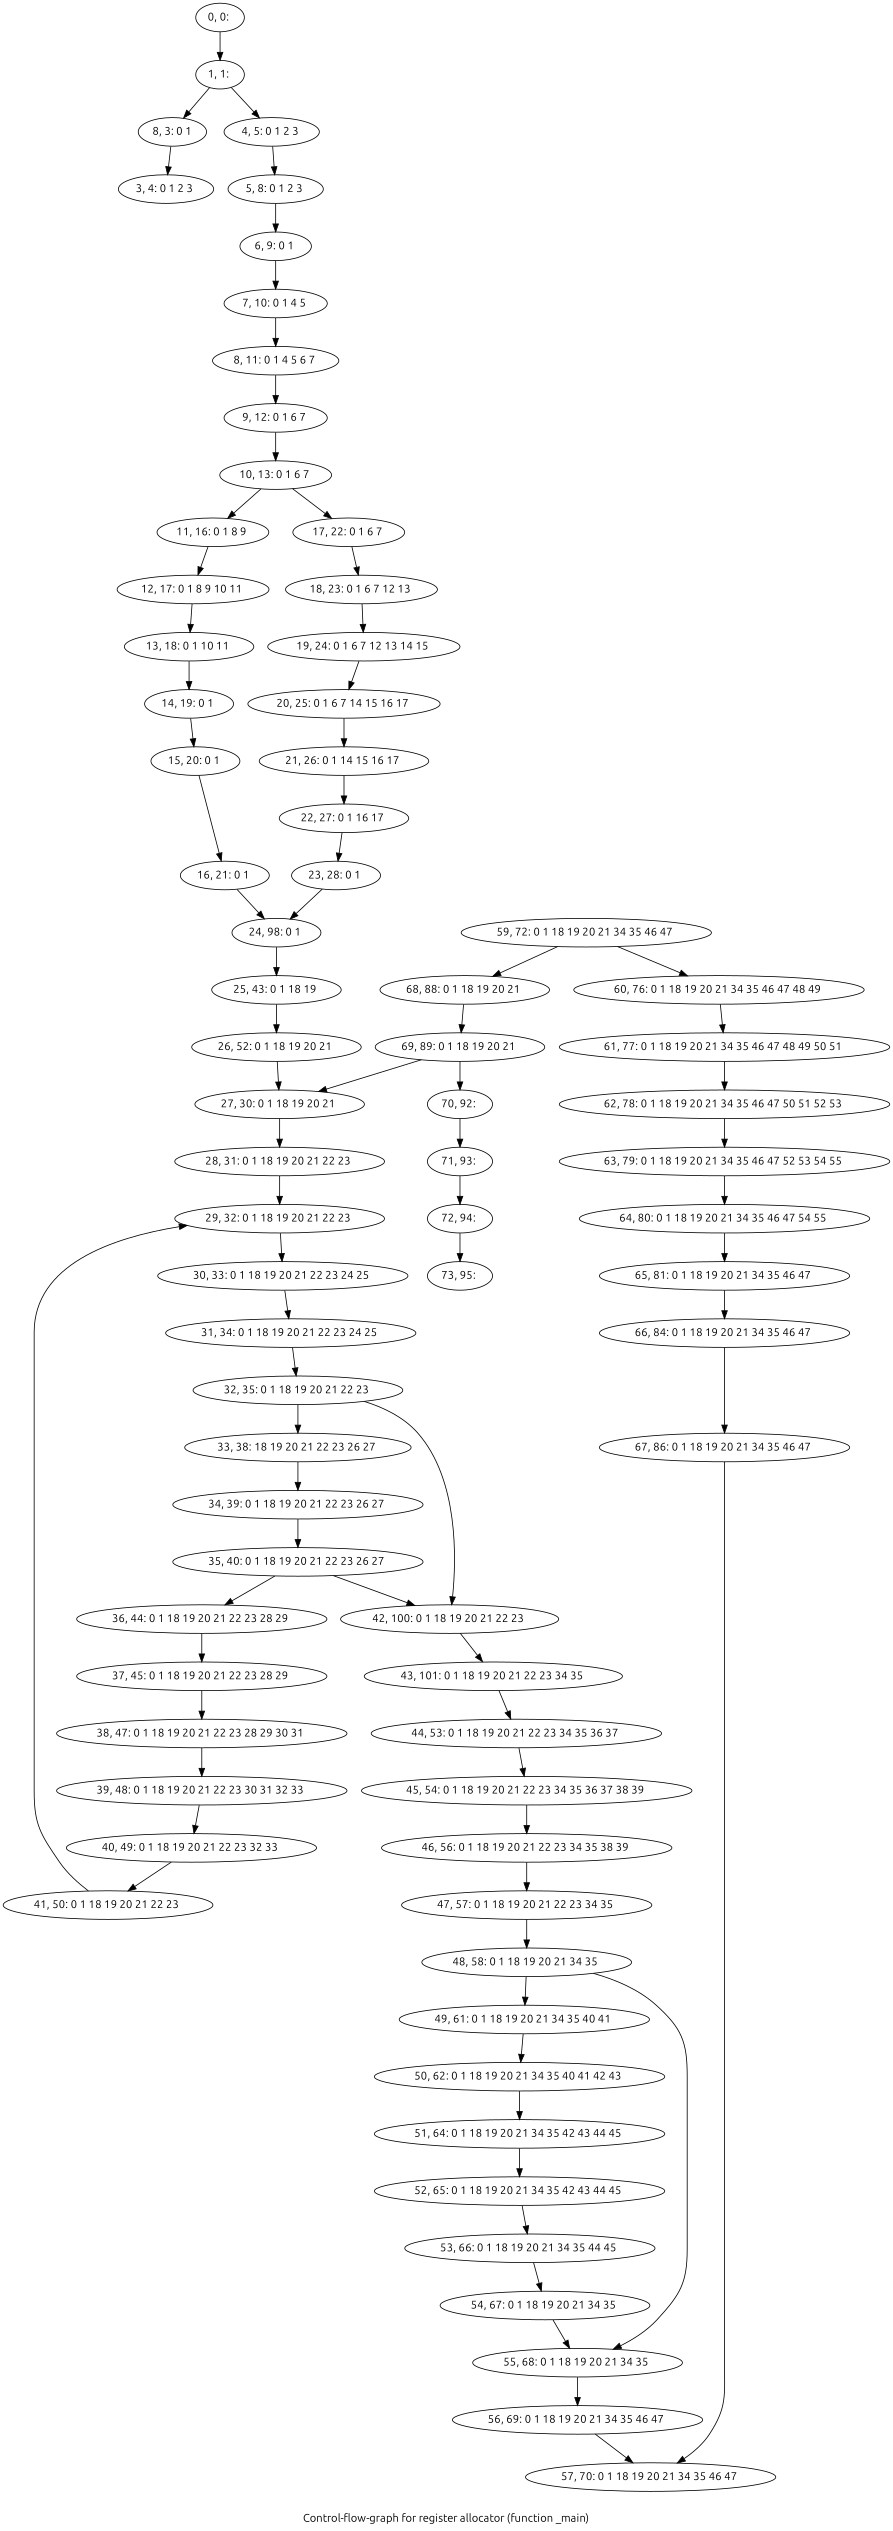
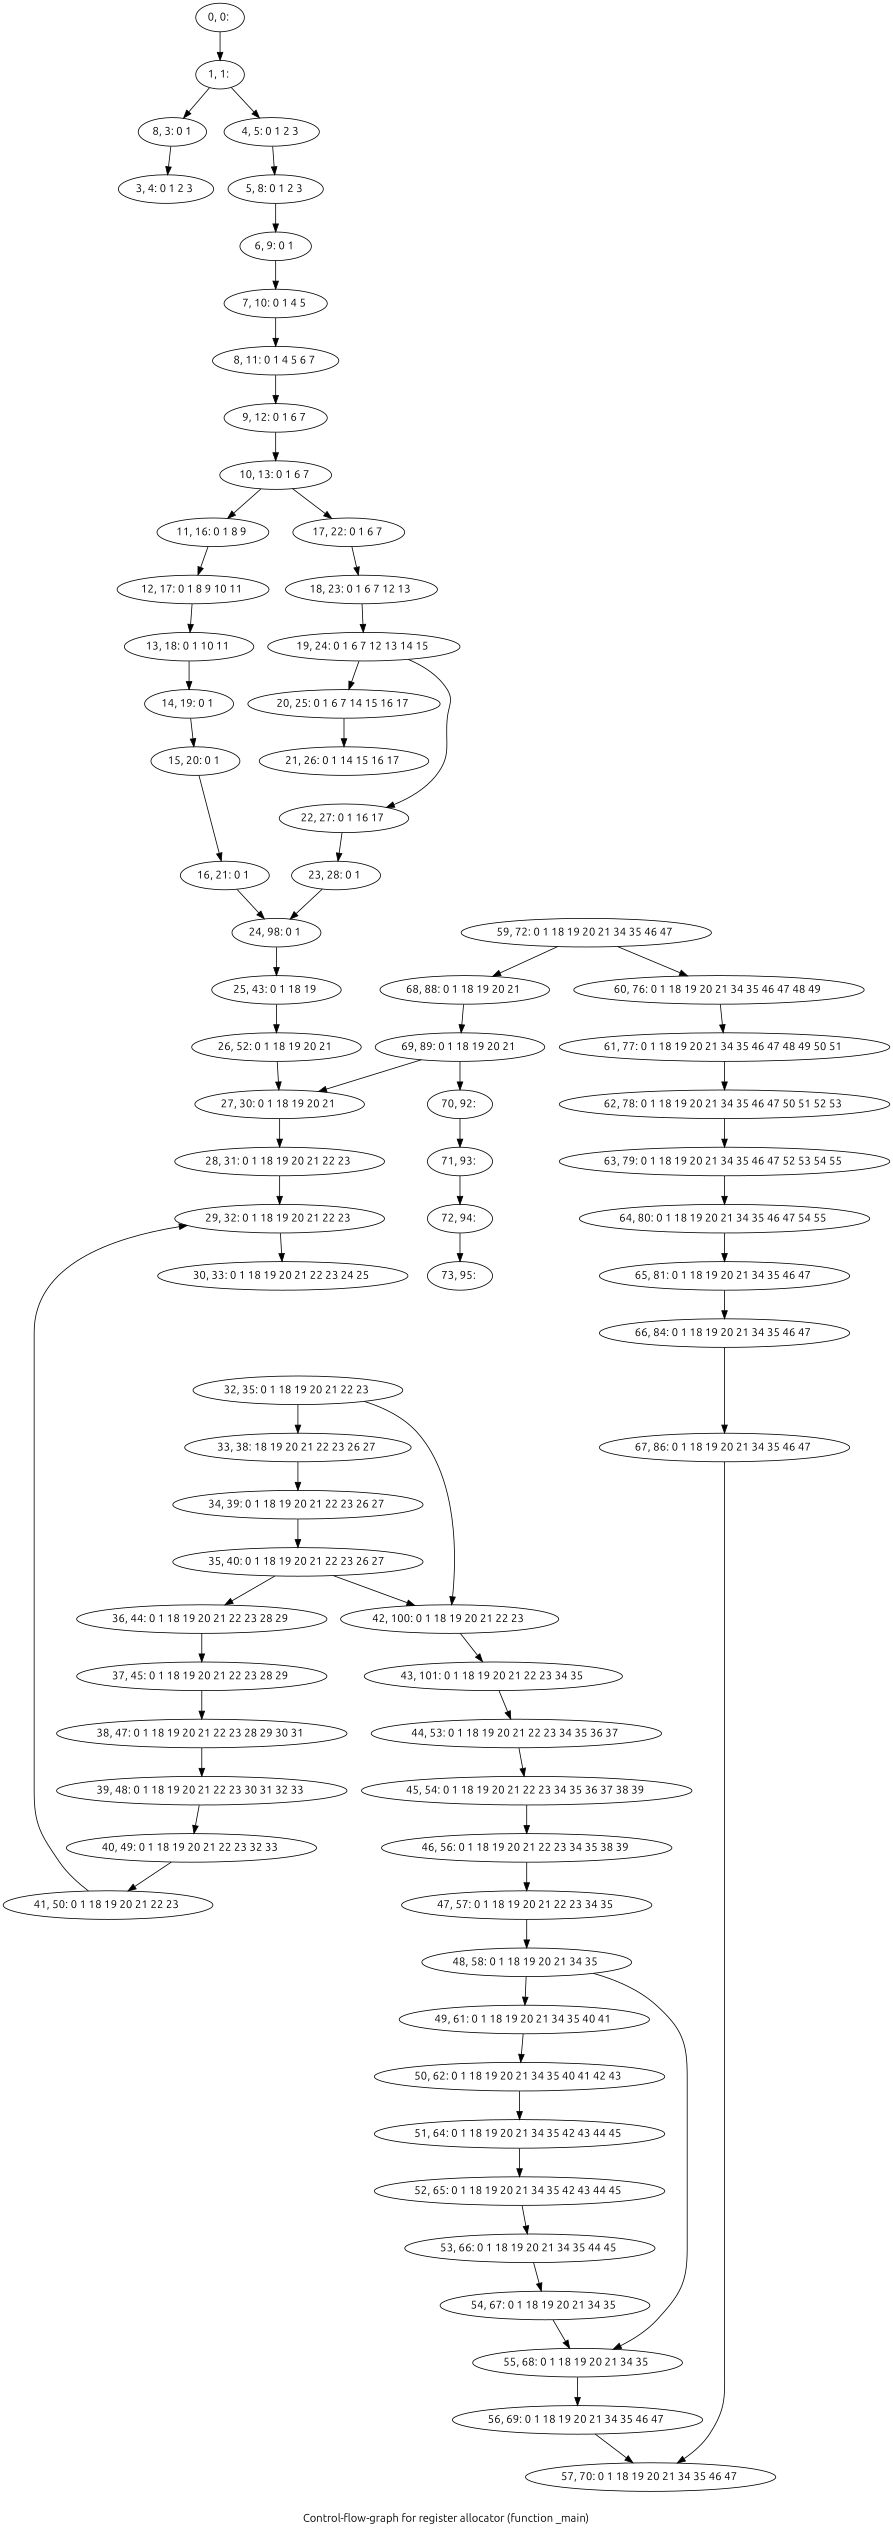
  digraph {
    fontname=Ubuntu
    label="Control-flow-graph for register allocator (function _main)"
    node [fontname=Ubuntu]
    edge [fontname=Ubuntu]
    n1 [label="0, 0: "]
    n2 [label="1, 1: "]
    n3 [label="8, 3: 0 1"]
    n4 [label="4, 5: 0 1 2 3 "]
    n5 [label="3, 4: 0 1 2 3 "]
    n6 [label="5, 8: 0 1 2 3 "]
    n7 [label="6, 9: 0 1 "]
    n8 [label="7, 10: 0 1 4 5 "]
    n9 [label="8, 11: 0 1 4 5 6 7 "]
    n10 [label="9, 12: 0 1 6 7 "]
    n11 [label="10, 13: 0 1 6 7 "]
    n12 [label="11, 16: 0 1 8 9 "]
    n13 [label="17, 22: 0 1 6 7 "]
    n14 [label="12, 17: 0 1 8 9 10 11 "]
    n15 [label="18, 23: 0 1 6 7 12 13 "]
    n16 [label="13, 18: 0 1 10 11 "]
    n17 [label="14, 19: 0 1 "]
    n18 [label="15, 20: 0 1 "]
    n19 [label="16, 21: 0 1 "]
    n20 [label="24, 98: 0 1 "]
    n21 [label="25, 43: 0 1 18 19 "]
    n22 [label="19, 24: 0 1 6 7 12 13 14 15 "]
    n23 [label="20, 25: 0 1 6 7 14 15 16 17 "]
    n24 [label="21, 26: 0 1 14 15 16 17 "]
    n25 [label="22, 27: 0 1 16 17 "]
    n26 [label="23, 28: 0 1 "]
    n27 [label="26, 52: 0 1 18 19 20 21 "]
    n28 [label="27, 30: 0 1 18 19 20 21 "]
    n29 [label="28, 31: 0 1 18 19 20 21 22 23 "]
    n30 [label="29, 32: 0 1 18 19 20 21 22 23 "]
    n31 [label="30, 33: 0 1 18 19 20 21 22 23 24 25 "]
-   n32 [label="31, 34: 0 1 18 19 20 21 22 23 24 25 "]
    n33 [label="32, 35: 0 1 18 19 20 21 22 23 "]
    n34 [label="33, 38: 18 19 20 21 22 23 26 27 "]
    n35 [label="42, 100: 0 1 18 19 20 21 22 23 "]
    n36 [label="34, 39: 0 1 18 19 20 21 22 23 26 27 "]
    n37 [label="43, 101: 0 1 18 19 20 21 22 23 34 35 "]
    n38 [label="35, 40: 0 1 18 19 20 21 22 23 26 27 "]
    n39 [label="36, 44: 0 1 18 19 20 21 22 23 28 29 "]
    n40 [label="37, 45: 0 1 18 19 20 21 22 23 28 29 "]
    n41 [label="38, 47: 0 1 18 19 20 21 22 23 28 29 30 31 "]
    n42 [label="39, 48: 0 1 18 19 20 21 22 23 30 31 32 33 "]
    n43 [label="40, 49: 0 1 18 19 20 21 22 23 32 33 "]
    n44 [label="41, 50: 0 1 18 19 20 21 22 23 "]
    n45 [label="44, 53: 0 1 18 19 20 21 22 23 34 35 36 37 "]
    n46 [label="45, 54: 0 1 18 19 20 21 22 23 34 35 36 37 38 39 "]
    n47 [label="46, 56: 0 1 18 19 20 21 22 23 34 35 38 39 "]
    n48 [label="47, 57: 0 1 18 19 20 21 22 23 34 35 "]
    n49 [label="48, 58: 0 1 18 19 20 21 34 35 "]
    n50 [label="49, 61: 0 1 18 19 20 21 34 35 40 41 "]
    n51 [label="55, 68: 0 1 18 19 20 21 34 35 "]
    n52 [label="50, 62: 0 1 18 19 20 21 34 35 40 41 42 43 "]
    n53 [label="56, 69: 0 1 18 19 20 21 34 35 46 47 "]
    n54 [label="51, 64: 0 1 18 19 20 21 34 35 42 43 44 45 "]
    n55 [label="52, 65: 0 1 18 19 20 21 34 35 42 43 44 45 "]
    n56 [label="53, 66: 0 1 18 19 20 21 34 35 44 45 "]
    n57 [label="54, 67: 0 1 18 19 20 21 34 35 "]
    n58 [label="57, 70: 0 1 18 19 20 21 34 35 46 47 "]
    n59 [label="59, 72: 0 1 18 19 20 21 34 35 46 47 "]
    n60 [label="60, 76: 0 1 18 19 20 21 34 35 46 47 48 49 "]
    n61 [label="68, 88: 0 1 18 19 20 21 "]
    n62 [label="61, 77: 0 1 18 19 20 21 34 35 46 47 48 49 50 51 "]
    n63 [label="69, 89: 0 1 18 19 20 21 "]
    n64 [label="62, 78: 0 1 18 19 20 21 34 35 46 47 50 51 52 53 "]
    n65 [label="63, 79: 0 1 18 19 20 21 34 35 46 47 52 53 54 55 "]
    n66 [label="64, 80: 0 1 18 19 20 21 34 35 46 47 54 55 "]
    n67 [label="65, 81: 0 1 18 19 20 21 34 35 46 47 "]
    n68 [label="66, 84: 0 1 18 19 20 21 34 35 46 47 "]
    n69 [label="67, 86: 0 1 18 19 20 21 34 35 46 47 "]
    n70 [label="70, 92: "]
    n71 [label="71, 93: "]
    n72 [label="72, 94: "]
    n73 [label="73, 95: "]
    n1 -> n2
    n2 -> n3
    n2 -> n4
    n3 -> n5
    n4 -> n6
    n6 -> n7
    n7 -> n8
    n8 -> n9
    n9 -> n10
    n10 -> n11
    n11 -> n12
    n11 -> n13
    n12 -> n14
    n13 -> n15
    n14 -> n16
    n15 -> n22
    n16 -> n17
    n17 -> n18
    n18 -> n19
    n19 -> n20
    n20 -> n21
    n21 -> n27
    n22 -> n23
    n23 -> n24
-   n24 -> n25
+   n22 -> n25
    n25 -> n26
    n26 -> n20
    n27 -> n28
    n28 -> n29
    n29 -> n30
    n30 -> n31
-   n31 -> n32
-   n32 -> n33
    n33 -> n34
    n33 -> n35
    n34 -> n36
    n35 -> n37
    n36 -> n38
    n37 -> n45
    n38 -> n35
    n38 -> n39
    n39 -> n40
    n40 -> n41
    n41 -> n42
    n42 -> n43
    n43 -> n44
    n44 -> n30
    n45 -> n46
    n46 -> n47
    n47 -> n48
    n48 -> n49
    n49 -> n50
    n49 -> n51
    n50 -> n52
    n51 -> n53
    n52 -> n54
    n53 -> n58
    n54 -> n55
    n55 -> n56
    n56 -> n57
    n57 -> n51
    n59 -> n60
    n59 -> n61
    n60 -> n62
    n61 -> n63
    n62 -> n64
    n63 -> n28
    n63 -> n70
    n64 -> n65
    n65 -> n66
    n66 -> n67
    n67 -> n68
    n68 -> n69
    n69 -> n58
    n70 -> n71
    n71 -> n72
    n72 -> n73
  }
